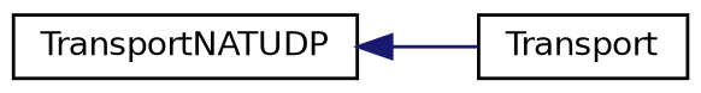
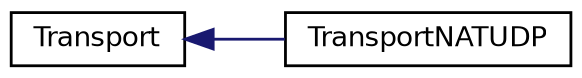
  digraph {
    rankdir=LR
    node [color=black fillcolor=white fontname=Helvetica fontsize=10 shape=record style=filled]
    n1 [height=0.2 label=Transport width=0.4]
    n2 [height=0.2 label=TransportNATUDP width=0.4]
-   n2 -> n1 [color=midnightblue dir=back fontname=Helvetica fontsize=10 labelfontname=Helvetica labelfontsize=10 style=solid]
+   n1 -> n2 [color=midnightblue dir=back fontname=Helvetica fontsize=10 labelfontname=Helvetica labelfontsize=10 style=solid]
  }
